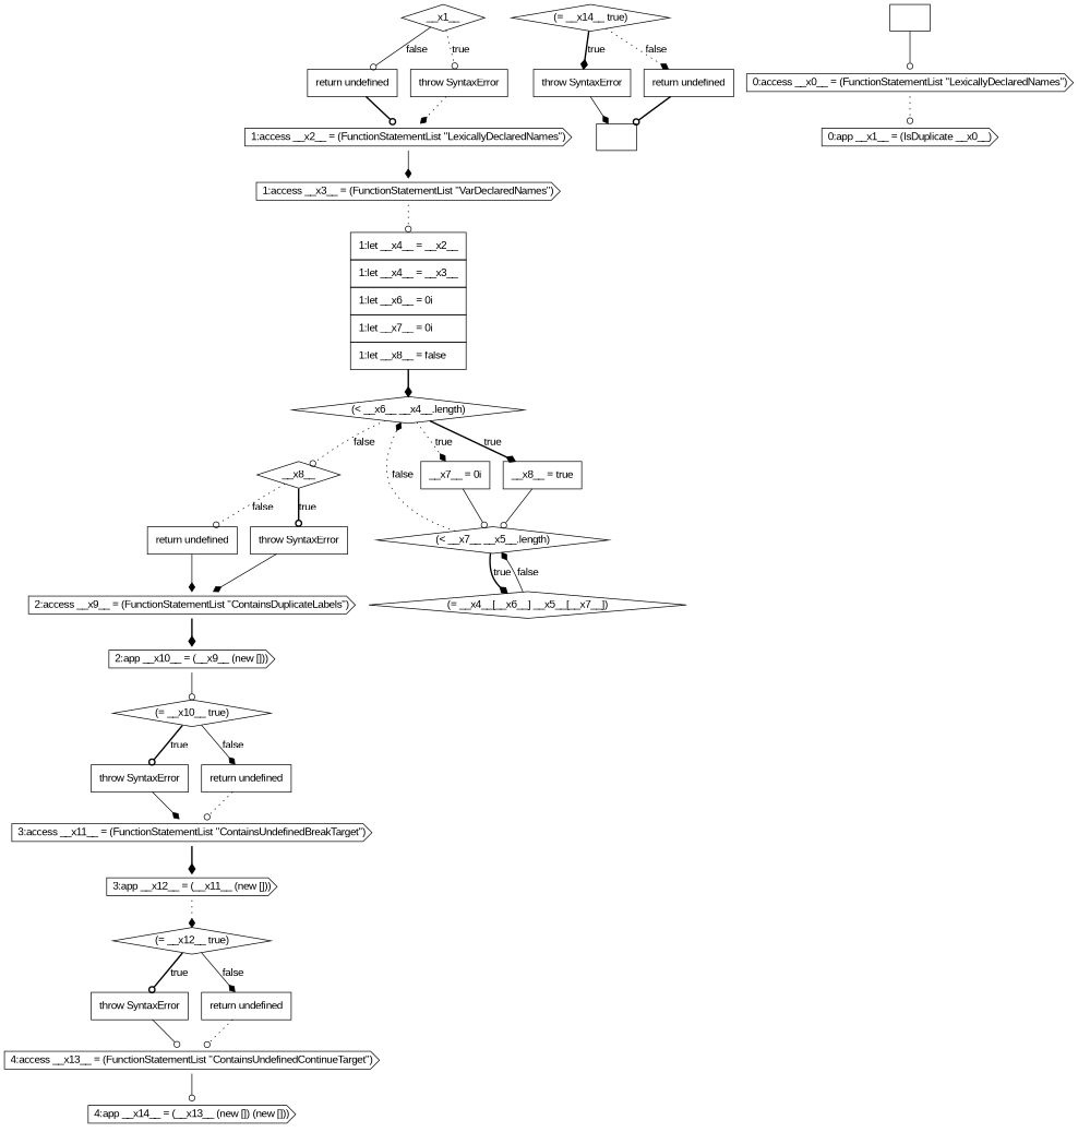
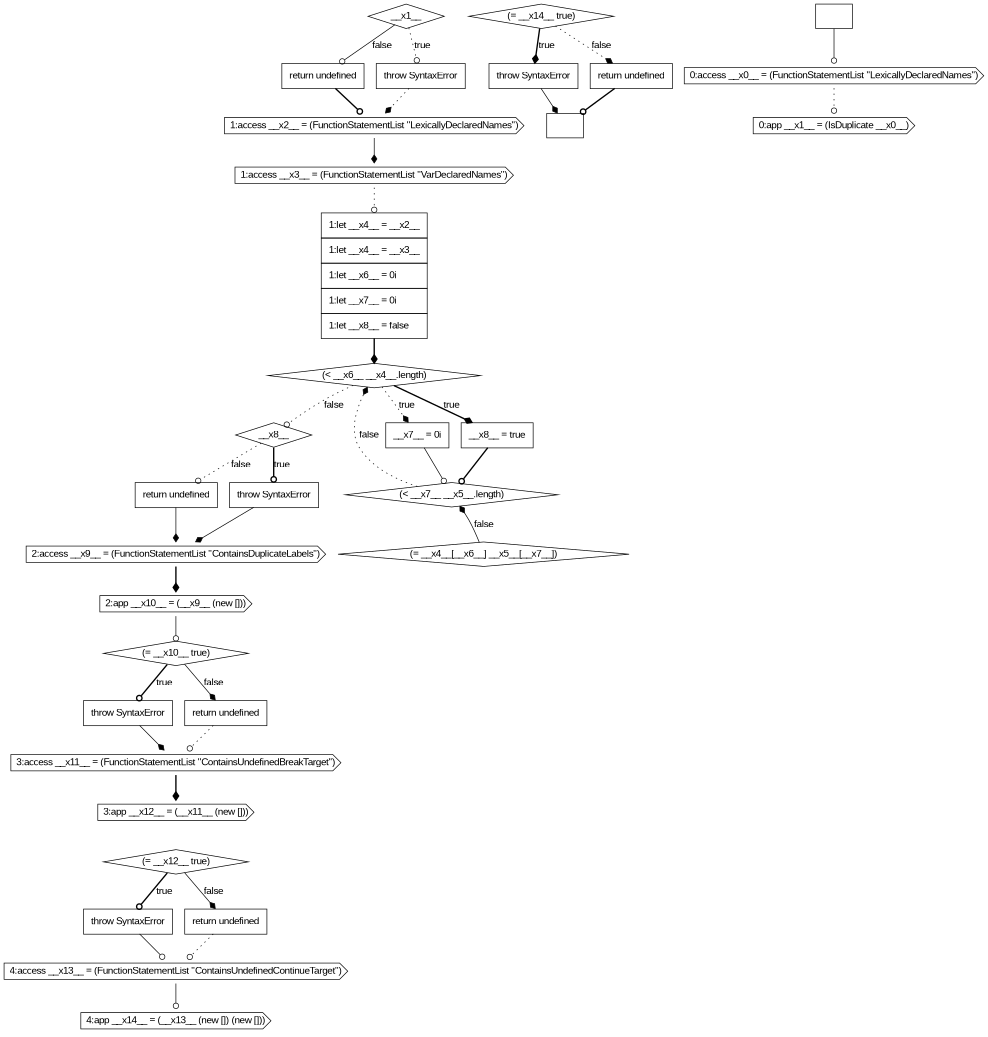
  digraph {
    fontname="Liberation Sans"
    node [color=black fillcolor=white fontname="Liberation Sans" shape=none style=filled]
    edge [arrowhead=diamond color=black fontname="Liberation Sans" style=solid]
    n1 [label=<<font color="black">4:app __x14__ = (__x13__ (new []) (new []))</font>> shape=cds]
    n2 [label=<<font color="black">(= __x14__ true)</font>> shape=diamond]
    n3 [label=<<font color="black">     <table border="0" cellborder="1" cellspacing="0" cellpadding="10">       <tr><td align="left">throw SyntaxError</td></tr>     </table>   </font>> margin=0]
    n4 [label=<<font color="black">     <table border="0" cellborder="1" cellspacing="0" cellpadding="10">       <tr><td align="left">return undefined</td></tr>     </table>   </font>> margin=0]
    n5 [label=<<font color="black">__x1__</font>> shape=diamond]
    n6 [label=<<font color="black">     <table border="0" cellborder="1" cellspacing="0" cellpadding="10">       <tr><td align="left">return undefined</td></tr>     </table>   </font>> margin=0]
    n7 [label=<<font color="black">     <table border="0" cellborder="1" cellspacing="0" cellpadding="10">       <tr><td align="left">throw SyntaxError</td></tr>     </table>   </font>> margin=0]
    n8 [label=<<font color="black">1:access __x2__ = (FunctionStatementList &quot;LexicallyDeclaredNames&quot;)</font>> shape=cds]
    n9 [label=<<font color="black">     <table border="0" cellborder="1" cellspacing="0" cellpadding="10">       <tr><td align="left">throw SyntaxError</td></tr>     </table>   </font>> margin=0]
    n10 [label=<<font color="black">4:access __x13__ = (FunctionStatementList &quot;ContainsUndefinedContinueTarget&quot;)</font>> shape=cds]
    n11 [label=<<font color="black">0:app __x1__ = (IsDuplicate __x0__)</font>> shape=cds]
    n12 [label=<<font color="black">(= __x10__ true)</font>> shape=diamond]
    n13 [label=<<font color="black">     <table border="0" cellborder="1" cellspacing="0" cellpadding="10">       <tr><td align="left">throw SyntaxError</td></tr>     </table>   </font>> margin=0]
    n14 [label=<<font color="black">     <table border="0" cellborder="1" cellspacing="0" cellpadding="10">       <tr><td align="left">return undefined</td></tr>     </table>   </font>> margin=0]
    n15 [label=<<font color="black">3:access __x11__ = (FunctionStatementList &quot;ContainsUndefinedBreakTarget&quot;)</font>> shape=cds]
    n16 [label=<<font color="black">1:access __x3__ = (FunctionStatementList &quot;VarDeclaredNames&quot;)</font>> shape=cds]
    n17 [label=<<font color="black">     <table border="0" cellborder="1" cellspacing="0" cellpadding="10">       <tr><td align="left">1:let __x4__ = __x2__</td></tr>       <tr><td align="left">1:let __x4__ = __x3__</td></tr>       <tr><td align="left">1:let __x6__ = 0i</td></tr>       <tr><td align="left">1:let __x7__ = 0i</td></tr>       <tr><td align="left">1:let __x8__ = false</td></tr>     </table>   </font>> margin=0]
    n18 [label=" " shape=box]
    n19 [label=<<font color="black">     <table border="0" cellborder="1" cellspacing="0" cellpadding="10">       <tr><td align="left">return undefined</td></tr>     </table>   </font>> margin=0]
    n20 [label=<<font color="black">2:app __x10__ = (__x9__ (new []))</font>> shape=cds]
    n21 [label=<<font color="black">(&lt; __x6__ __x4__.length)</font>> shape=diamond]
    n22 [label=<<font color="black">3:app __x12__ = (__x11__ (new []))</font>> shape=cds]
    n23 [label=<<font color="black">(= __x12__ true)</font>> shape=diamond]
    n24 [label=<<font color="black">     <table border="0" cellborder="1" cellspacing="0" cellpadding="10">       <tr><td align="left">__x7__ = 0i</td></tr>     </table>   </font>> margin=0]
    n25 [label=<<font color="black">(&lt; __x7__ __x5__.length)</font>> shape=diamond]
    n26 [label=<<font color="black">(= __x4__[__x6__] __x5__[__x7__])</font>> shape=diamond]
    n27 [label=<<font color="black">__x8__</font>> shape=diamond]
    n28 [label=<<font color="black">     <table border="0" cellborder="1" cellspacing="0" cellpadding="10">       <tr><td align="left">__x8__ = true</td></tr>     </table>   </font>> margin=0]
    n29 [label=<<font color="black">     <table border="0" cellborder="1" cellspacing="0" cellpadding="10">       <tr><td align="left">throw SyntaxError</td></tr>     </table>   </font>> margin=0]
    n30 [label=<<font color="black">     <table border="0" cellborder="1" cellspacing="0" cellpadding="10">       <tr><td align="left">return undefined</td></tr>     </table>   </font>> margin=0]
    n31 [label=<<font color="black">2:access __x9__ = (FunctionStatementList &quot;ContainsDuplicateLabels&quot;)</font>> shape=cds]
    n32 [label=<<font color="black">0:access __x0__ = (FunctionStatementList &quot;LexicallyDeclaredNames&quot;)</font>> shape=cds]
    n33 [label=" " shape=box]
    n2 -> n3 [label=<<font color="black">true</font>> style=bold]
    n2 -> n4 [label=<<font color="black">false</font>> style=dotted]
    n3 -> n18
    n4 -> n18 [arrowhead=odot style=bold]
    n5 -> n6 [arrowhead=odot label=<<font color="black">false</font>>]
    n5 -> n7 [arrowhead=odot label=<<font color="black">true</font>> style=dotted]
    n6 -> n8 [arrowhead=odot style=bold]
    n7 -> n8 [style=dotted]
    n8 -> n16
    n9 -> n10 [arrowhead=odot]
    n10 -> n1 [arrowhead=odot]
    n12 -> n13 [arrowhead=odot label=<<font color="black">true</font>> style=bold]
    n12 -> n14 [label=<<font color="black">false</font>>]
    n13 -> n15
    n14 -> n15 [arrowhead=odot style=dotted]
    n15 -> n22 [style=bold]
    n16 -> n17 [arrowhead=odot style=dotted]
    n17 -> n21 [style=bold]
    n19 -> n10 [arrowhead=odot style=dotted]
    n20 -> n12 [arrowhead=odot]
    n21 -> n24 [label=<<font color="black">true</font>> style=dotted]
    n21 -> n27 [arrowhead=odot label=<<font color="black">false</font>> style=dotted]
    n21 -> n28 [label=<<font color="black">true</font>> style=bold]
-   n22 -> n23 [style=dotted]
    n23 -> n9 [arrowhead=odot label=<<font color="black">true</font>> style=bold]
    n23 -> n19 [label=<<font color="black">false</font>>]
    n24 -> n25 [arrowhead=odot]
    n25 -> n21 [label=<<font color="black">false</font>> style=dotted]
-   n25 -> n26 [label=<<font color="black">true</font>> style=bold]
    n26 -> n25 [label=<<font color="black">false</font>>]
    n27 -> n29 [arrowhead=odot label=<<font color="black">true</font>> style=bold]
    n27 -> n30 [arrowhead=odot label=<<font color="black">false</font>> style=dotted]
-   n28 -> n25 [arrowhead=odot]
+   n28 -> n25 [arrowhead=odot style=bold]
    n29 -> n31
    n30 -> n31
    n31 -> n20 [style=bold]
    n32 -> n11 [arrowhead=odot style=dotted]
    n33 -> n32 [arrowhead=odot]
  }
